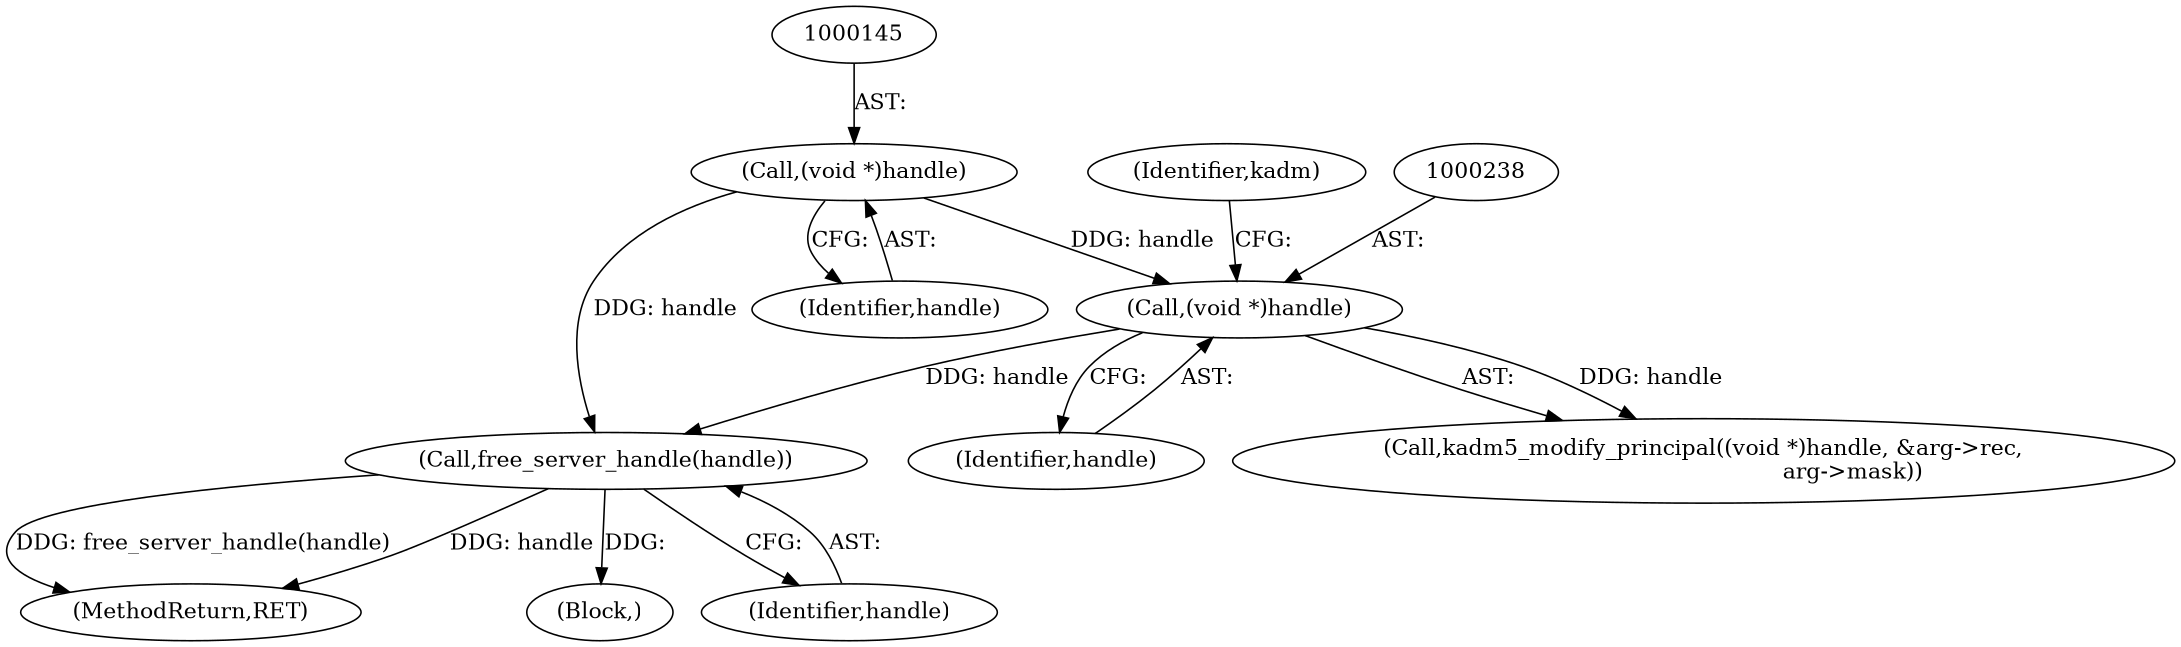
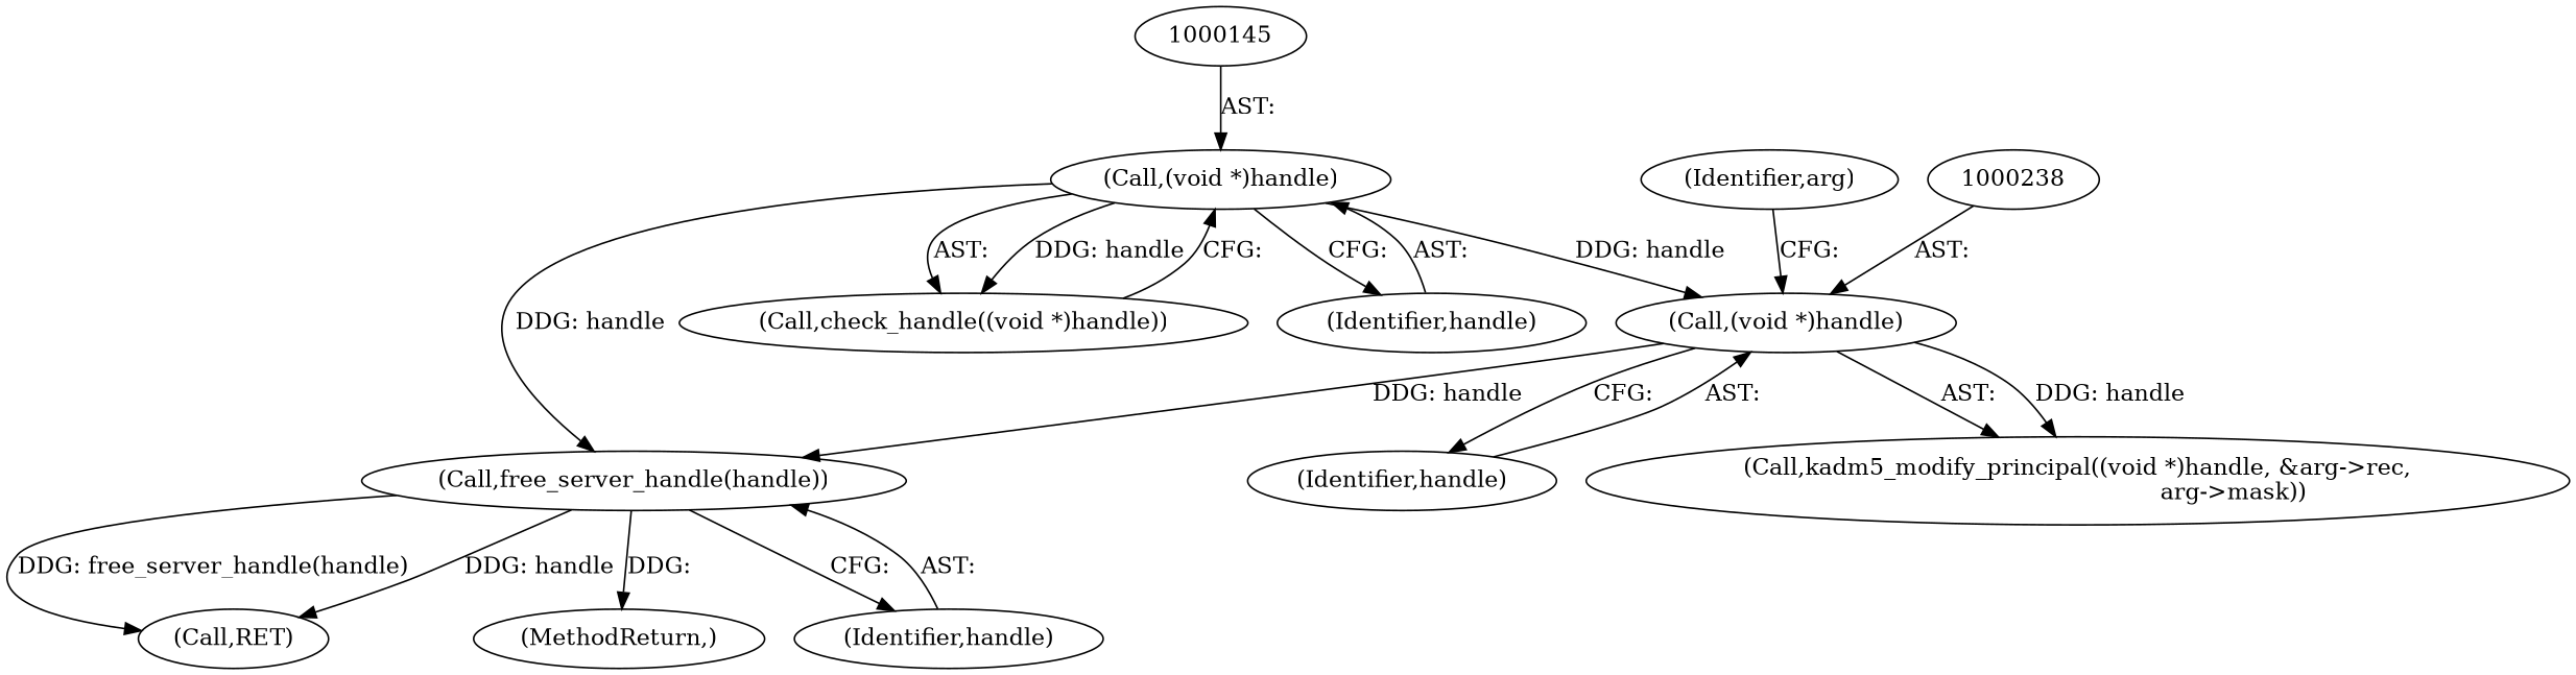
  digraph {
    n1 [label="(Call,free_server_handle(handle))"]
-   n2 [label="(MethodReturn,RET)"]
-   n3 [label="(Block,)"]
+   n2 [label="(Call,RET)"]
+   n3 [label="(MethodReturn,)"]
    n4 [label="(Identifier,handle)"]
    n5 [label="(Call,(void *)handle)"]
    n6 [label="(Identifier,handle)"]
    n7 [label="(Call,kadm5_modify_principal((void *)handle, &arg->rec,\n                                          arg->mask))"]
    n8 [label="(Call,(void *)handle)"]
+   n9 [label="(Call,check_handle((void *)handle))"]
    n10 [label="(Identifier,handle)"]
-   n11 [label="(Identifier,kadm)"]
+   n11 [label="(Identifier,arg)"]
    1000238
    1000145
    n1 -> n2 [label="DDG: free_server_handle(handle)"]
    n1 -> n2 [label="DDG: handle"]
    n1 -> n3 [label="DDG: "]
    n1 -> n4 [label="CFG: "]
    n4 -> n1 [label="AST: "]
    n5 -> n1 [label="DDG: handle"]
    n5 -> n6 [label="CFG: "]
    n5 -> n7 [label="AST: "]
    n5 -> n7 [label="DDG: handle"]
    n6 -> n5 [label="AST: "]
    n8 -> n1 [label="DDG: handle"]
    n8 -> n5 [label="DDG: handle"]
+   n8 -> n9 [label="AST: "]
+   n8 -> n9 [label="DDG: handle"]
    n8 -> n10 [label="CFG: "]
+   n9 -> n8 [label="CFG: "]
    n10 -> n8 [label="AST: "]
    n11 -> n5 [label="CFG: "]
    1000238 -> n5 [label="AST: "]
    1000145 -> n8 [label="AST: "]
  }
